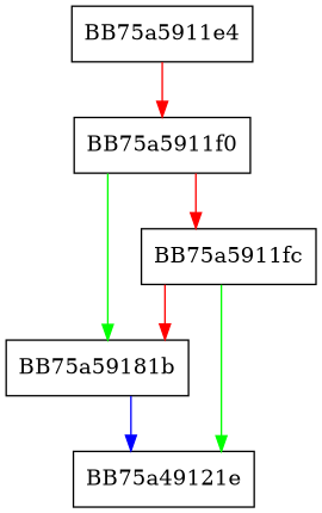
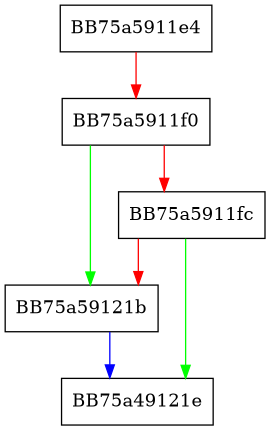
  digraph {
    splines=ortho
    node [shape=box]
    edge [color=red]
    BB75a5911e4
    BB75a5911f0
    n3 [label=BB75a49121e]
-   BB75a59121b [label=BB75a59181b]
+   BB75a59121b
    BB75a5911fc
    BB75a5911e4 -> BB75a5911f0
    BB75a5911f0 -> BB75a59121b [color=green]
    BB75a5911f0 -> BB75a5911fc
    BB75a59121b -> n3 [color=blue]
    BB75a5911fc -> n3 [color=green]
    BB75a5911fc -> BB75a59121b
  }
